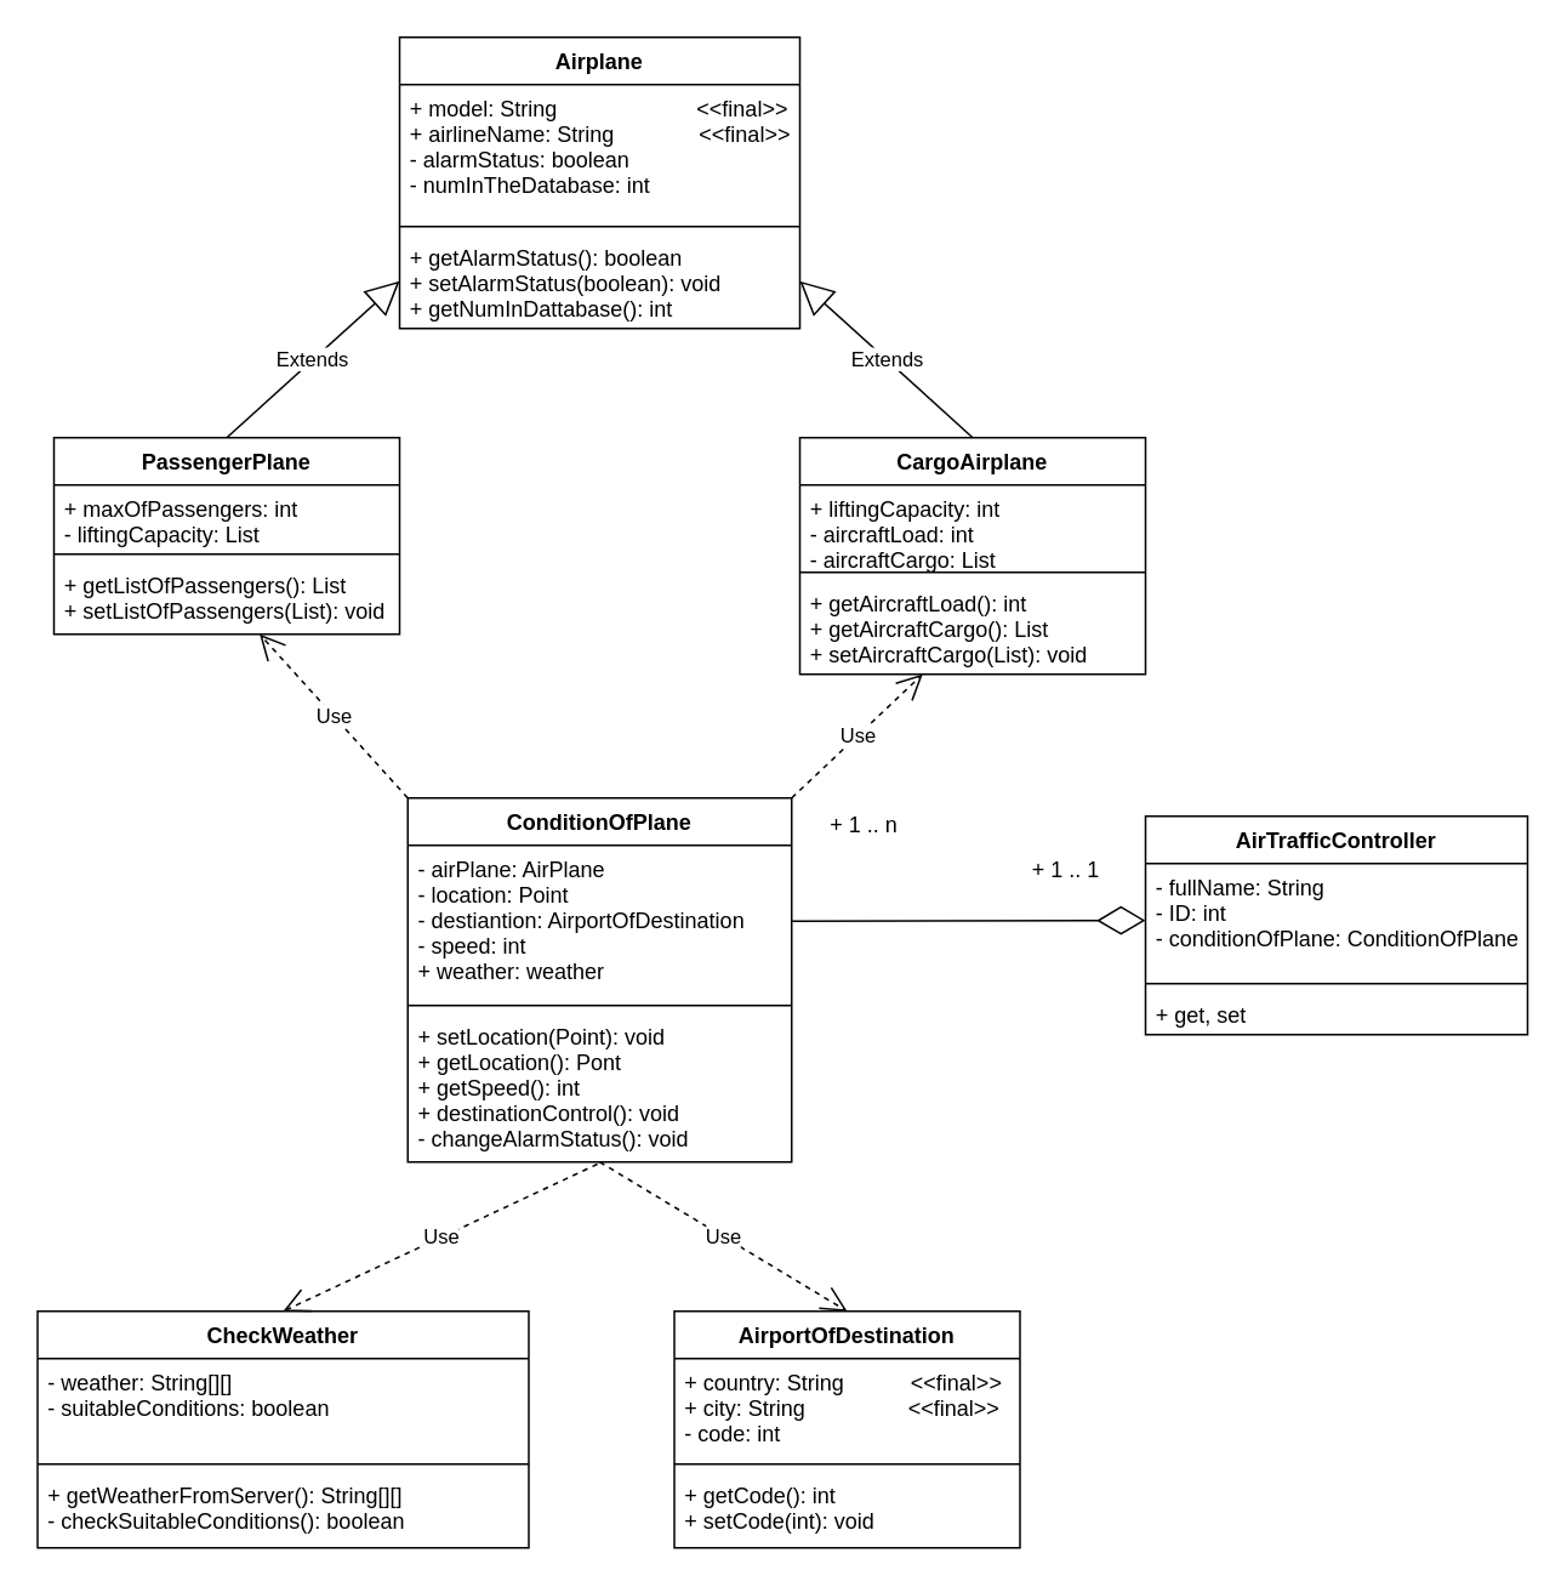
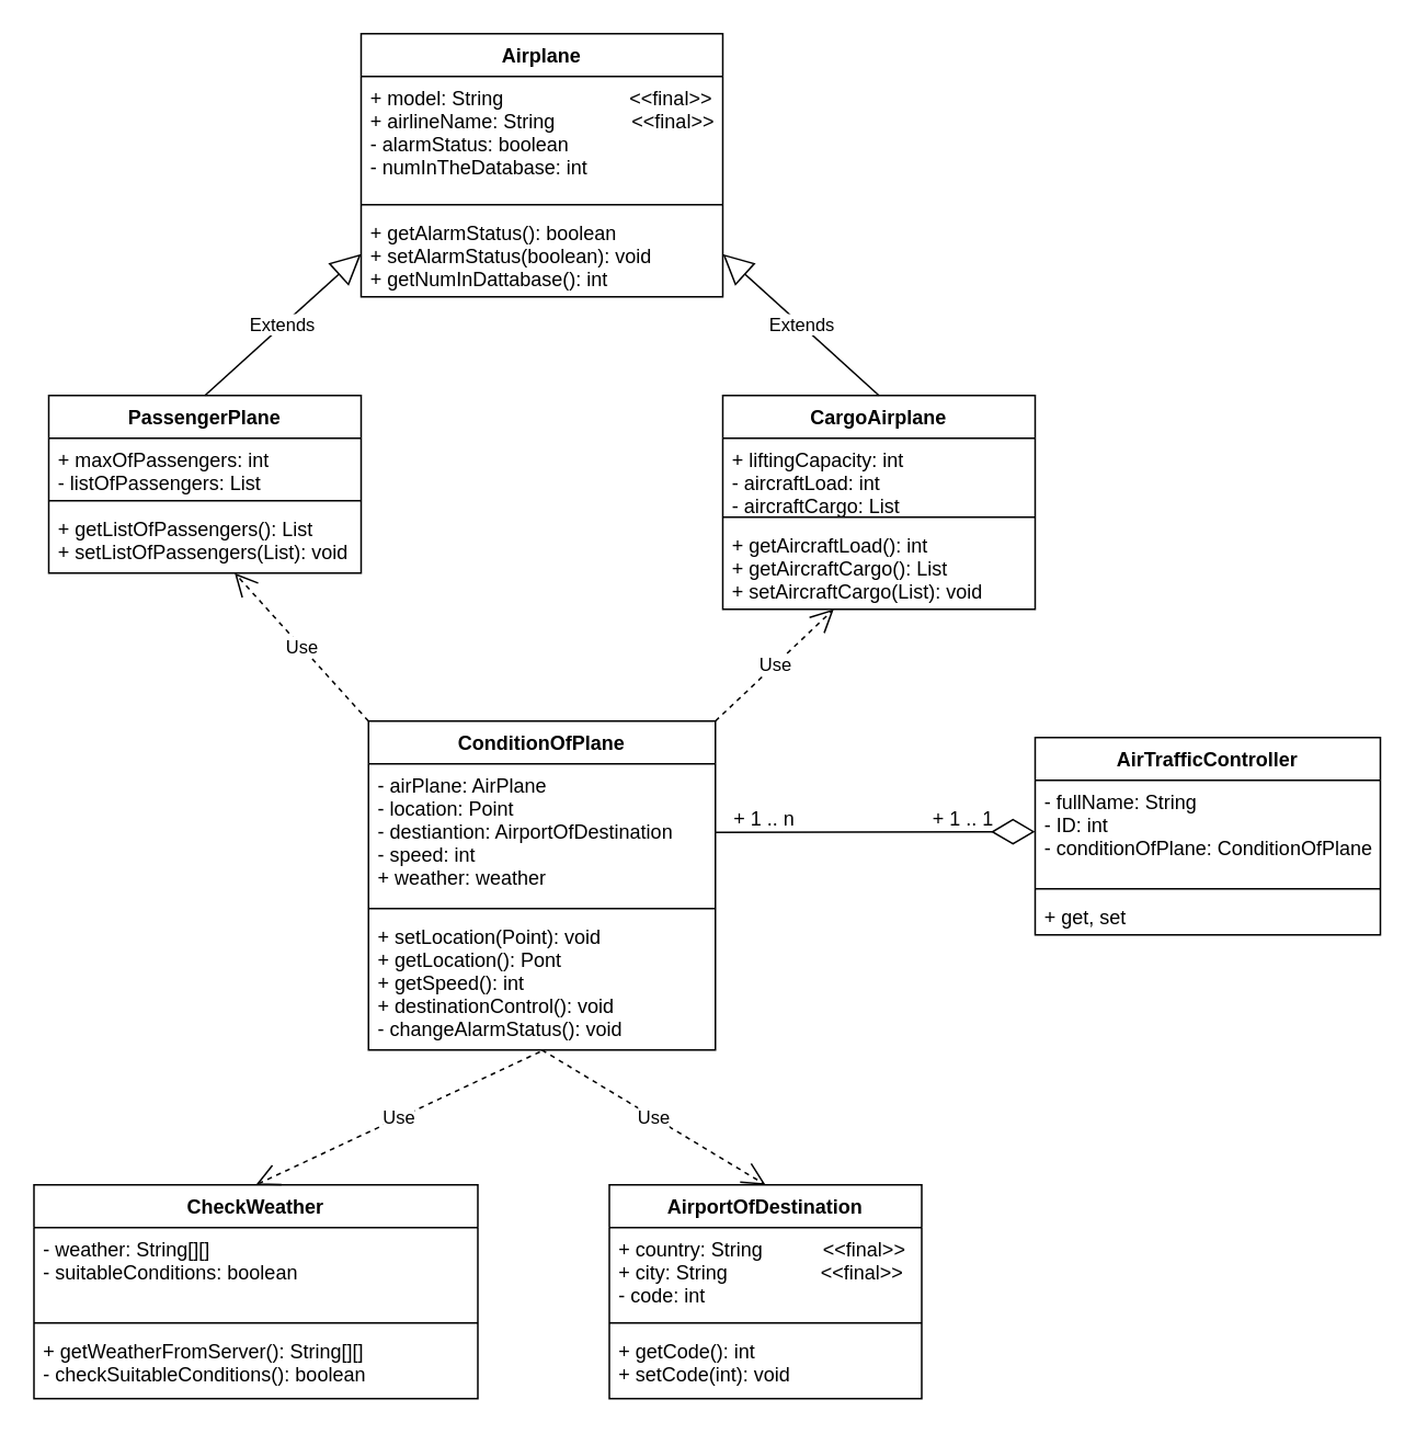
  <mxCell id="0" />
  <mxCell id="1" parent="0" />
  <mxCell id="2" value="Airplane" style="swimlane;fontStyle=1;align=center;verticalAlign=top;childLayout=stackLayout;horizontal=1;startSize=26;horizontalStack=0;resizeParent=1;resizeParentMax=0;resizeLast=0;collapsible=1;marginBottom=0;" parent="1" vertex="1"><mxGeometry x="219" y="20" width="220" height="160" as="geometry"><mxRectangle x="334" y="80" width="80" height="26" as="alternateBounds" /></mxGeometry></mxCell>
  <mxCell id="3" value="+ model: String                       &lt;&lt;final&gt;&gt;&#10;+ airlineName: String              &lt;&lt;final&gt;&gt;&#10;- alarmStatus: boolean&#10;- numInTheDatabase: int" style="text;strokeColor=none;fillColor=none;align=left;verticalAlign=top;spacingLeft=4;spacingRight=4;overflow=hidden;rotatable=0;points=[[0,0.5],[1,0.5]];portConstraint=eastwest;" parent="2" vertex="1"><mxGeometry y="26" width="220" height="74" as="geometry" /></mxCell>
  <mxCell id="4" value="" style="line;strokeWidth=1;fillColor=none;align=left;verticalAlign=middle;spacingTop=-1;spacingLeft=3;spacingRight=3;rotatable=0;labelPosition=right;points=[];portConstraint=eastwest;" parent="2" vertex="1"><mxGeometry y="100" width="220" height="8" as="geometry" /></mxCell>
  <mxCell id="5" value="+ getAlarmStatus(): boolean&#10;+ setAlarmStatus(boolean): void&#10;+ getNumInDattabase(): int" style="text;strokeColor=none;fillColor=none;align=left;verticalAlign=top;spacingLeft=4;spacingRight=4;overflow=hidden;rotatable=0;points=[[0,0.5],[1,0.5]];portConstraint=eastwest;" parent="2" vertex="1"><mxGeometry y="108" width="220" height="52" as="geometry" /></mxCell>
  <mxCell id="6" value="ConditionOfPlane" style="swimlane;fontStyle=1;align=center;verticalAlign=top;childLayout=stackLayout;horizontal=1;startSize=26;horizontalStack=0;resizeParent=1;resizeParentMax=0;resizeLast=0;collapsible=1;marginBottom=0;" parent="1" vertex="1"><mxGeometry x="223.5" y="438" width="211" height="200" as="geometry" /></mxCell>
  <mxCell id="7" value="- airPlane: AirPlane&#10;- location: Point&#10;- destiantion: AirportOfDestination&#10;- speed: int&#10;+ weather: weather" style="text;strokeColor=none;fillColor=none;align=left;verticalAlign=top;spacingLeft=4;spacingRight=4;overflow=hidden;rotatable=0;points=[[0,0.5],[1,0.5]];portConstraint=eastwest;" parent="6" vertex="1"><mxGeometry y="26" width="211" height="84" as="geometry" /></mxCell>
  <mxCell id="8" value="" style="line;strokeWidth=1;fillColor=none;align=left;verticalAlign=middle;spacingTop=-1;spacingLeft=3;spacingRight=3;rotatable=0;labelPosition=right;points=[];portConstraint=eastwest;" parent="6" vertex="1"><mxGeometry y="110" width="211" height="8" as="geometry" /></mxCell>
  <mxCell id="9" value="+ setLocation(Point): void&#10;+ getLocation(): Pont&#10;+ getSpeed(): int&#10;+ destinationControl(): void&#10;- changeAlarmStatus(): void" style="text;strokeColor=none;fillColor=none;align=left;verticalAlign=top;spacingLeft=4;spacingRight=4;overflow=hidden;rotatable=0;points=[[0,0.5],[1,0.5]];portConstraint=eastwest;" parent="6" vertex="1"><mxGeometry y="118" width="211" height="82" as="geometry" /></mxCell>
  <mxCell id="10" value="AirportOfDestination" style="swimlane;fontStyle=1;align=center;verticalAlign=top;childLayout=stackLayout;horizontal=1;startSize=26;horizontalStack=0;resizeParent=1;resizeParentMax=0;resizeLast=0;collapsible=1;marginBottom=0;" parent="1" vertex="1"><mxGeometry x="370" y="720" width="190" height="130" as="geometry" /></mxCell>
  <mxCell id="11" value="+ country: String           &lt;&lt;final&gt;&gt;&#10;+ city: String                 &lt;&lt;final&gt;&gt;&#10;- code: int" style="text;strokeColor=none;fillColor=none;align=left;verticalAlign=top;spacingLeft=4;spacingRight=4;overflow=hidden;rotatable=0;points=[[0,0.5],[1,0.5]];portConstraint=eastwest;" parent="10" vertex="1"><mxGeometry y="26" width="190" height="54" as="geometry" /></mxCell>
  <mxCell id="12" value="" style="line;strokeWidth=1;fillColor=none;align=left;verticalAlign=middle;spacingTop=-1;spacingLeft=3;spacingRight=3;rotatable=0;labelPosition=right;points=[];portConstraint=eastwest;" parent="10" vertex="1"><mxGeometry y="80" width="190" height="8" as="geometry" /></mxCell>
  <mxCell id="13" value="+ getCode(): int&#10;+ setCode(int): void" style="text;strokeColor=none;fillColor=none;align=left;verticalAlign=top;spacingLeft=4;spacingRight=4;overflow=hidden;rotatable=0;points=[[0,0.5],[1,0.5]];portConstraint=eastwest;" parent="10" vertex="1"><mxGeometry y="88" width="190" height="42" as="geometry" /></mxCell>
  <mxCell id="14" value="Use" style="endArrow=open;endSize=12;dashed=1;html=1;entryX=0.5;entryY=0;entryDx=0;entryDy=0;exitX=0.5;exitY=1;exitDx=0;exitDy=0;exitPerimeter=0;" parent="1" source="9" target="10" edge="1"><mxGeometry width="160" relative="1" as="geometry"><mxPoint x="204" y="670" as="sourcePoint" /><mxPoint x="364" y="670" as="targetPoint" /></mxGeometry></mxCell>
  <mxCell id="15" value="CheckWeather" style="swimlane;fontStyle=1;align=center;verticalAlign=top;childLayout=stackLayout;horizontal=1;startSize=26;horizontalStack=0;resizeParent=1;resizeParentMax=0;resizeLast=0;collapsible=1;marginBottom=0;" parent="1" vertex="1"><mxGeometry x="20" y="720" width="270" height="130" as="geometry" /></mxCell>
  <mxCell id="16" value="- weather: String[][]&#10;- suitableConditions: boolean" style="text;strokeColor=none;fillColor=none;align=left;verticalAlign=top;spacingLeft=4;spacingRight=4;overflow=hidden;rotatable=0;points=[[0,0.5],[1,0.5]];portConstraint=eastwest;" parent="15" vertex="1"><mxGeometry y="26" width="270" height="54" as="geometry" /></mxCell>
  <mxCell id="17" value="" style="line;strokeWidth=1;fillColor=none;align=left;verticalAlign=middle;spacingTop=-1;spacingLeft=3;spacingRight=3;rotatable=0;labelPosition=right;points=[];portConstraint=eastwest;" parent="15" vertex="1"><mxGeometry y="80" width="270" height="8" as="geometry" /></mxCell>
  <mxCell id="18" value="+ getWeatherFromServer(): String[][]&#10;- checkSuitableConditions(): boolean" style="text;strokeColor=none;fillColor=none;align=left;verticalAlign=top;spacingLeft=4;spacingRight=4;overflow=hidden;rotatable=0;points=[[0,0.5],[1,0.5]];portConstraint=eastwest;" parent="15" vertex="1"><mxGeometry y="88" width="270" height="42" as="geometry" /></mxCell>
  <mxCell id="19" value="Use" style="endArrow=open;endSize=12;dashed=1;html=1;entryX=0.5;entryY=0;entryDx=0;entryDy=0;exitX=0.494;exitY=1.014;exitDx=0;exitDy=0;exitPerimeter=0;" parent="1" source="9" target="15" edge="1"><mxGeometry width="160" relative="1" as="geometry"><mxPoint x="50" y="670" as="sourcePoint" /><mxPoint x="210" y="670" as="targetPoint" /></mxGeometry></mxCell>
  <mxCell id="20" value="PassengerPlane" style="swimlane;fontStyle=1;align=center;verticalAlign=top;childLayout=stackLayout;horizontal=1;startSize=26;horizontalStack=0;resizeParent=1;resizeParentMax=0;resizeLast=0;collapsible=1;marginBottom=0;" parent="1" vertex="1"><mxGeometry x="29" y="240" width="190" height="108" as="geometry" /></mxCell>
- <mxCell id="21" value="+ maxOfPassengers: int&#10;- liftingCapacity: List" style="text;strokeColor=none;fillColor=none;align=left;verticalAlign=top;spacingLeft=4;spacingRight=4;overflow=hidden;rotatable=0;points=[[0,0.5],[1,0.5]];portConstraint=eastwest;" parent="20" vertex="1"><mxGeometry y="26" width="190" height="34" as="geometry" /></mxCell>
+ <mxCell id="21" value="+ maxOfPassengers: int&#10;- listOfPassengers: List" style="text;strokeColor=none;fillColor=none;align=left;verticalAlign=top;spacingLeft=4;spacingRight=4;overflow=hidden;rotatable=0;points=[[0,0.5],[1,0.5]];portConstraint=eastwest;" parent="20" vertex="1"><mxGeometry y="26" width="190" height="34" as="geometry" /></mxCell>
  <mxCell id="22" value="" style="line;strokeWidth=1;fillColor=none;align=left;verticalAlign=middle;spacingTop=-1;spacingLeft=3;spacingRight=3;rotatable=0;labelPosition=right;points=[];portConstraint=eastwest;" parent="20" vertex="1"><mxGeometry y="60" width="190" height="8" as="geometry" /></mxCell>
  <mxCell id="23" value="+ getListOfPassengers(): List&#10;+ setListOfPassengers(List): void" style="text;strokeColor=none;fillColor=none;align=left;verticalAlign=top;spacingLeft=4;spacingRight=4;overflow=hidden;rotatable=0;points=[[0,0.5],[1,0.5]];portConstraint=eastwest;" parent="20" vertex="1"><mxGeometry y="68" width="190" height="40" as="geometry" /></mxCell>
  <mxCell id="24" value="CargoAirplane" style="swimlane;fontStyle=1;align=center;verticalAlign=top;childLayout=stackLayout;horizontal=1;startSize=26;horizontalStack=0;resizeParent=1;resizeParentMax=0;resizeLast=0;collapsible=1;marginBottom=0;" parent="1" vertex="1"><mxGeometry x="439" y="240" width="190" height="130" as="geometry" /></mxCell>
  <mxCell id="25" value="+ liftingCapacity: int&#10;- aircraftLoad: int&#10;- aircraftCargo: List" style="text;strokeColor=none;fillColor=none;align=left;verticalAlign=top;spacingLeft=4;spacingRight=4;overflow=hidden;rotatable=0;points=[[0,0.5],[1,0.5]];portConstraint=eastwest;" parent="24" vertex="1"><mxGeometry y="26" width="190" height="44" as="geometry" /></mxCell>
  <mxCell id="26" value="" style="line;strokeWidth=1;fillColor=none;align=left;verticalAlign=middle;spacingTop=-1;spacingLeft=3;spacingRight=3;rotatable=0;labelPosition=right;points=[];portConstraint=eastwest;" parent="24" vertex="1"><mxGeometry y="70" width="190" height="8" as="geometry" /></mxCell>
  <mxCell id="27" value="+ getAircraftLoad(): int&#10;+ getAircraftCargo(): List&#10;+ setAircraftCargo(List): void" style="text;strokeColor=none;fillColor=none;align=left;verticalAlign=top;spacingLeft=4;spacingRight=4;overflow=hidden;rotatable=0;points=[[0,0.5],[1,0.5]];portConstraint=eastwest;" parent="24" vertex="1"><mxGeometry y="78" width="190" height="52" as="geometry" /></mxCell>
  <mxCell id="28" value="AirTrafficController" style="swimlane;fontStyle=1;align=center;verticalAlign=top;childLayout=stackLayout;horizontal=1;startSize=26;horizontalStack=0;resizeParent=1;resizeParentMax=0;resizeLast=0;collapsible=1;marginBottom=0;" parent="1" vertex="1"><mxGeometry x="629" y="448" width="210" height="120" as="geometry" /></mxCell>
  <mxCell id="29" value="- fullName: String&#10;- ID: int&#10;- conditionOfPlane: ConditionOfPlane" style="text;strokeColor=none;fillColor=none;align=left;verticalAlign=top;spacingLeft=4;spacingRight=4;overflow=hidden;rotatable=0;points=[[0,0.5],[1,0.5]];portConstraint=eastwest;" parent="28" vertex="1"><mxGeometry y="26" width="210" height="62" as="geometry" /></mxCell>
  <mxCell id="30" value="" style="line;strokeWidth=1;fillColor=none;align=left;verticalAlign=middle;spacingTop=-1;spacingLeft=3;spacingRight=3;rotatable=0;labelPosition=right;points=[];portConstraint=eastwest;" parent="28" vertex="1"><mxGeometry y="88" width="210" height="8" as="geometry" /></mxCell>
  <mxCell id="31" value="+ get, set" style="text;strokeColor=none;fillColor=none;align=left;verticalAlign=top;spacingLeft=4;spacingRight=4;overflow=hidden;rotatable=0;points=[[0,0.5],[1,0.5]];portConstraint=eastwest;" parent="28" vertex="1"><mxGeometry y="96" width="210" height="24" as="geometry" /></mxCell>
  <mxCell id="32" value="Extends" style="endArrow=block;endSize=16;endFill=0;html=1;exitX=0.5;exitY=0;exitDx=0;exitDy=0;entryX=0;entryY=0.5;entryDx=0;entryDy=0;" parent="1" source="20" target="5" edge="1"><mxGeometry width="160" relative="1" as="geometry"><mxPoint x="70" y="210" as="sourcePoint" /><mxPoint x="320" y="200" as="targetPoint" /></mxGeometry></mxCell>
  <mxCell id="33" value="Extends" style="endArrow=block;endSize=16;endFill=0;html=1;entryX=1;entryY=0.5;entryDx=0;entryDy=0;exitX=0.5;exitY=0;exitDx=0;exitDy=0;" parent="1" source="24" target="5" edge="1"><mxGeometry width="160" relative="1" as="geometry"><mxPoint x="490" y="210" as="sourcePoint" /><mxPoint x="650" y="210" as="targetPoint" /></mxGeometry></mxCell>
  <mxCell id="34" value="Use" style="endArrow=open;endSize=12;dashed=1;html=1;exitX=1;exitY=0;exitDx=0;exitDy=0;" parent="1" source="6" target="27" edge="1"><mxGeometry width="160" relative="1" as="geometry"><mxPoint x="460" y="420" as="sourcePoint" /><mxPoint x="620" y="420" as="targetPoint" /></mxGeometry></mxCell>
  <mxCell id="35" value="Use" style="endArrow=open;endSize=12;dashed=1;html=1;exitX=0;exitY=0;exitDx=0;exitDy=0;" parent="1" source="6" target="23" edge="1"><mxGeometry width="160" relative="1" as="geometry"><mxPoint x="60" y="440" as="sourcePoint" /><mxPoint x="220" y="440" as="targetPoint" /></mxGeometry></mxCell>
- <mxCell id="36" value="+ 1 .. n" style="text;html=1;align=center;verticalAlign=middle;resizable=0;points=[];autosize=1;" parent="1" vertex="1"><mxGeometry x="449" y="443" width="50" height="20" as="geometry" /></mxCell>
+ <mxCell id="36" value="+ 1 .. n" style="text;html=1;align=center;verticalAlign=middle;resizable=0;points=[];autosize=1;" parent="1" vertex="1"><mxGeometry x="439" y="488" width="50" height="20" as="geometry" /></mxCell>
  <mxCell id="37" value="" style="endArrow=diamondThin;endFill=0;endSize=24;html=1;" parent="1" source="7" target="29" edge="1"><mxGeometry width="160" relative="1" as="geometry"><mxPoint x="520" y="530" as="sourcePoint" /><mxPoint x="700" y="590" as="targetPoint" /></mxGeometry></mxCell>
- <mxCell id="38" value="+ 1 .. 1" style="text;html=1;align=center;verticalAlign=middle;resizable=0;points=[];autosize=1;" parent="1" vertex="1"><mxGeometry x="560" y="468" width="50" height="20" as="geometry" /></mxCell>
+ <mxCell id="38" value="+ 1 .. 1" style="text;html=1;align=center;verticalAlign=middle;resizable=0;points=[];autosize=1;" parent="1" vertex="1"><mxGeometry x="560" y="488" width="50" height="20" as="geometry" /></mxCell>
